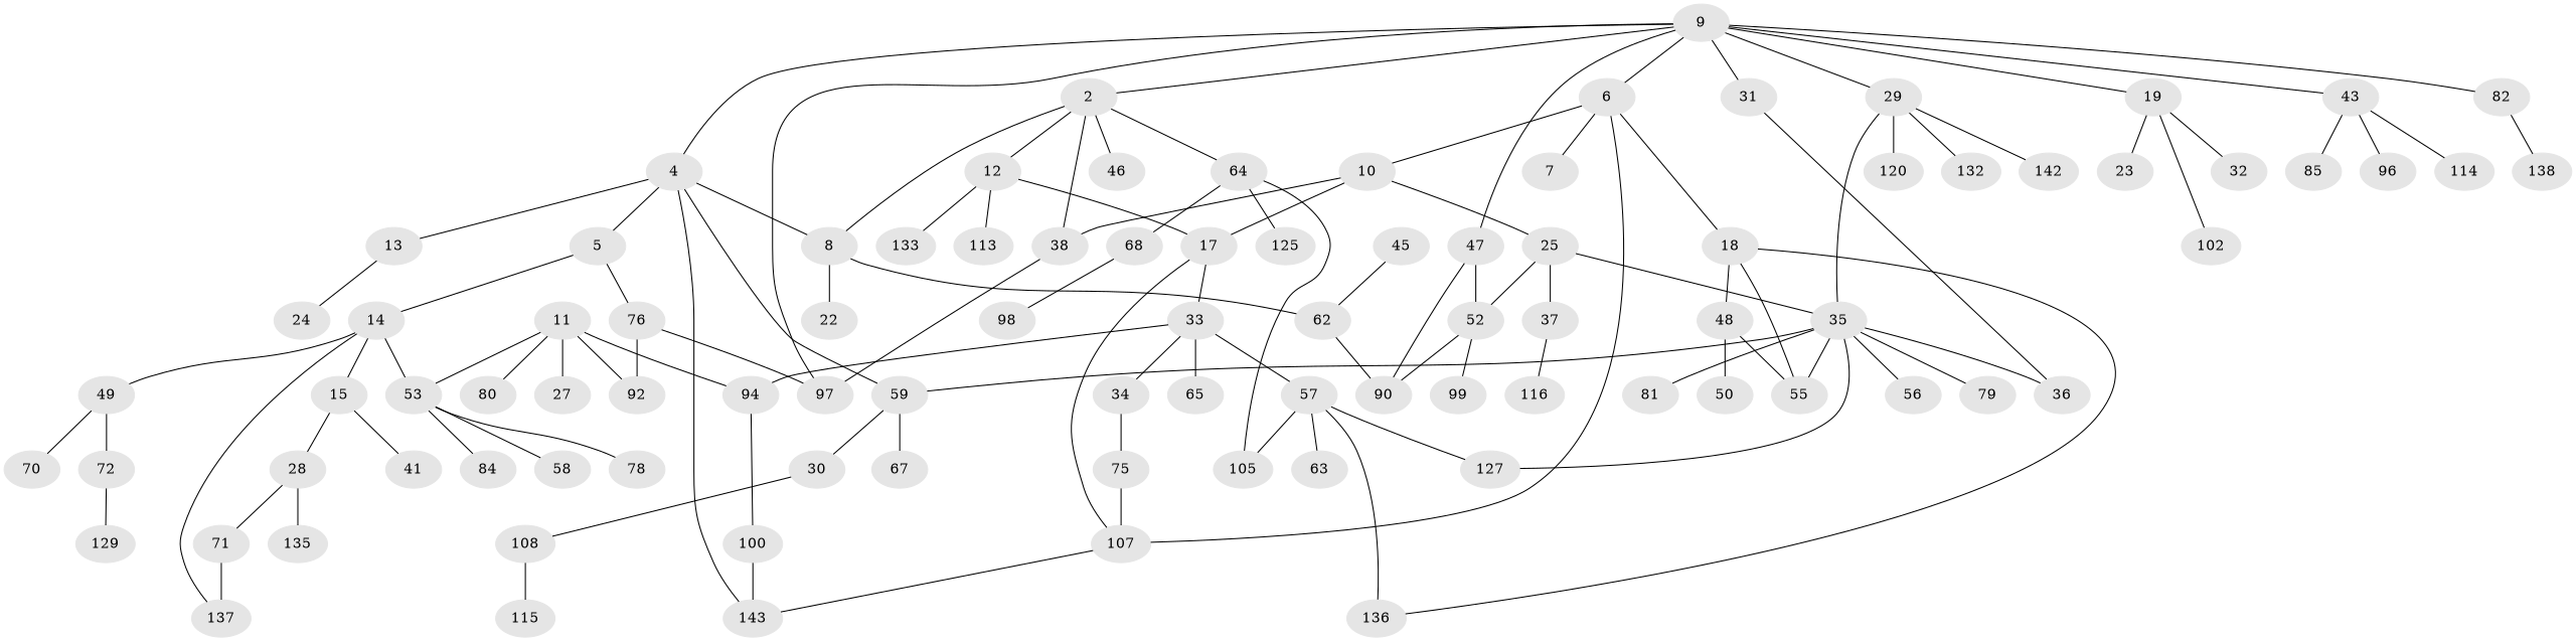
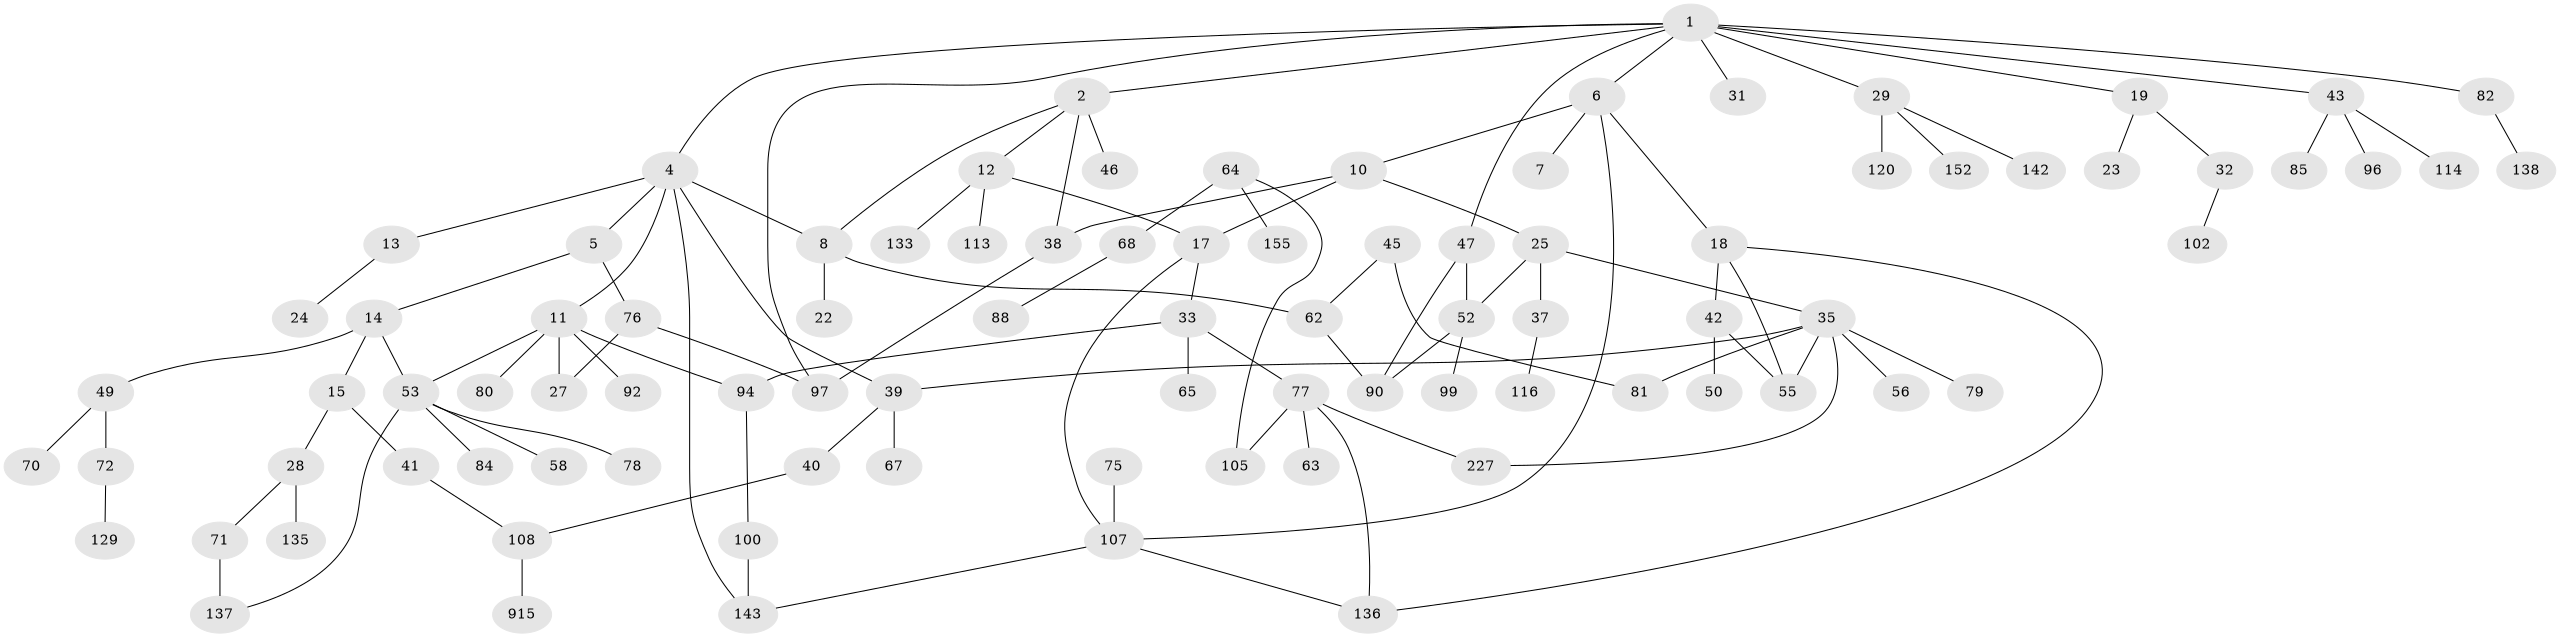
  graph {
    node [color=gray90 style=filled]
-   1 [super="+3" label=9]
+   1 [super="+3"]
    2 [super="+86"]
    4 [super="+20"]
    6 [super="+9"]
    19 [super="+51"]
    29 [super="+119"]
    31 [super="+60"]
    43 [super="+83"]
    47 [super="+101"]
    82 [super="+104"]
    97 [super="+139"]
    8 [super="+91"]
    12 [super="+66"]
    38 [super="+123"]
    46
    64 [super="+118"]
    5 [super="+109"]
    11 [super="+48"]
    13
-   39 [super="+61" label=59]
+   39 [super="+61"]
    143
    7
    10 [super="+21"]
    18 [super="+26"]
    107 [super="+140"]
    23
    32 [super="+134"]
    102
    35 [super="+44"]
    120
-   132
+   132 [label=152]
    142
-   36 [super="+74"]
    85
    96
    114
    52 [super="+69"]
    90 [super="+112"]
    138
    22 [super="+117"]
    62 [super="+89"]
    17
    113
    133
    105 [super="+106"]
    68
-   125
+   125 [label=155]
    14 [super="+16"]
    76 [super="+121"]
    27 [super="+98"]
    53 [super="+110"]
    80
    92
    94 [super="+124"]
    24 [super="+30"]
-   40 [super="+126" label=30]
+   40 [super="+126"]
    67 [super="+77"]
    15
    49 [super="+54"]
    25 [super="+111"]
-   42 [label=48]
+   42
    55
    136
    33 [super="+73"]
    37
    58
    78
    84
    137
    100 [super="+128"]
    28
    41
    70
    72 [super="+95"]
    71 [super="+130"]
    135
    108 [super="+131"]
-   34
-   57 [super="+87"]
+   57 [super="+87" label=77]
    65
    50
    56
    79
-   127
+   127 [label=227]
    81 [super="+93"]
    116
    99
    75 [super="+141"]
    63 [super="+103"]
    45 [super="+59"]
-   115
+   115 [label=915]
    129
-   88 [super="+122" label=98]
+   88 [super="+122"]
    1 -- 2
    1 -- 4
    1 -- 6
    1 -- 19
    1 -- 29
    1 -- 31
    1 -- 43
    1 -- 47
    1 -- 82
    1 -- 97
    2 -- 8
    2 -- 12
    2 -- 38
    2 -- 46
-   2 -- 64
    4 -- 8
    4 -- 5 [weight=2]
+   4 -- 11
    4 -- 13
    4 -- 39
    4 -- 143
    6 -- 7
    6 -- 10
    6 -- 18
    6 -- 107
    19 -- 23
    19 -- 32
-   19 -- 102
-   29 -- 35
+   32 -- 102
    29 -- 120
    29 -- 132
    29 -- 142
-   31 -- 36
    43 -- 85
    43 -- 96
    43 -- 114
    47 -- 52
    47 -- 90
    82 -- 138
    8 -- 22
    8 -- 62
    12 -- 17
    12 -- 113
    12 -- 133
    38 -- 97
    64 -- 105
    64 -- 68
    64 -- 125
    5 -- 14
    5 -- 76
    11 -- 27
    11 -- 53
    11 -- 80
    11 -- 92
    11 -- 94
    13 -- 24
    39 -- 40
    39 -- 67
    10 -- 38
    10 -- 17
    10 -- 25
    18 -- 42
    18 -- 55
    18 -- 136
    107 -- 143
+   107 -- 136
    35 -- 39
-   35 -- 36
    35 -- 55
    35 -- 56
    35 -- 79
    35 -- 127
    35 -- 81
    52 -- 90
    52 -- 99
    62 -- 90
    17 -- 107
    17 -- 33
    68 -- 88
    14 -- 53
    14 -- 15
    14 -- 49
    76 -- 97
-   76 -- 92
+   76 -- 27
    53 -- 58
    53 -- 78
    53 -- 84
-   14 -- 137
+   53 -- 137
    94 -- 100
    40 -- 108
    15 -- 28
    15 -- 41
    49 -- 70
    49 -- 72
    25 -- 35 [weight=2]
    25 -- 52
    25 -- 37
    42 -- 55
    42 -- 50
    33 -- 94
-   33 -- 34
    33 -- 57
    33 -- 65
    37 -- 116
    100 -- 143
    28 -- 71
    28 -- 135
+   41 -- 108
    72 -- 129
    71 -- 137
    108 -- 115
-   34 -- 75
    57 -- 105
    57 -- 136
    57 -- 127
    57 -- 63
    75 -- 107
    45 -- 62
+   45 -- 81
  }
